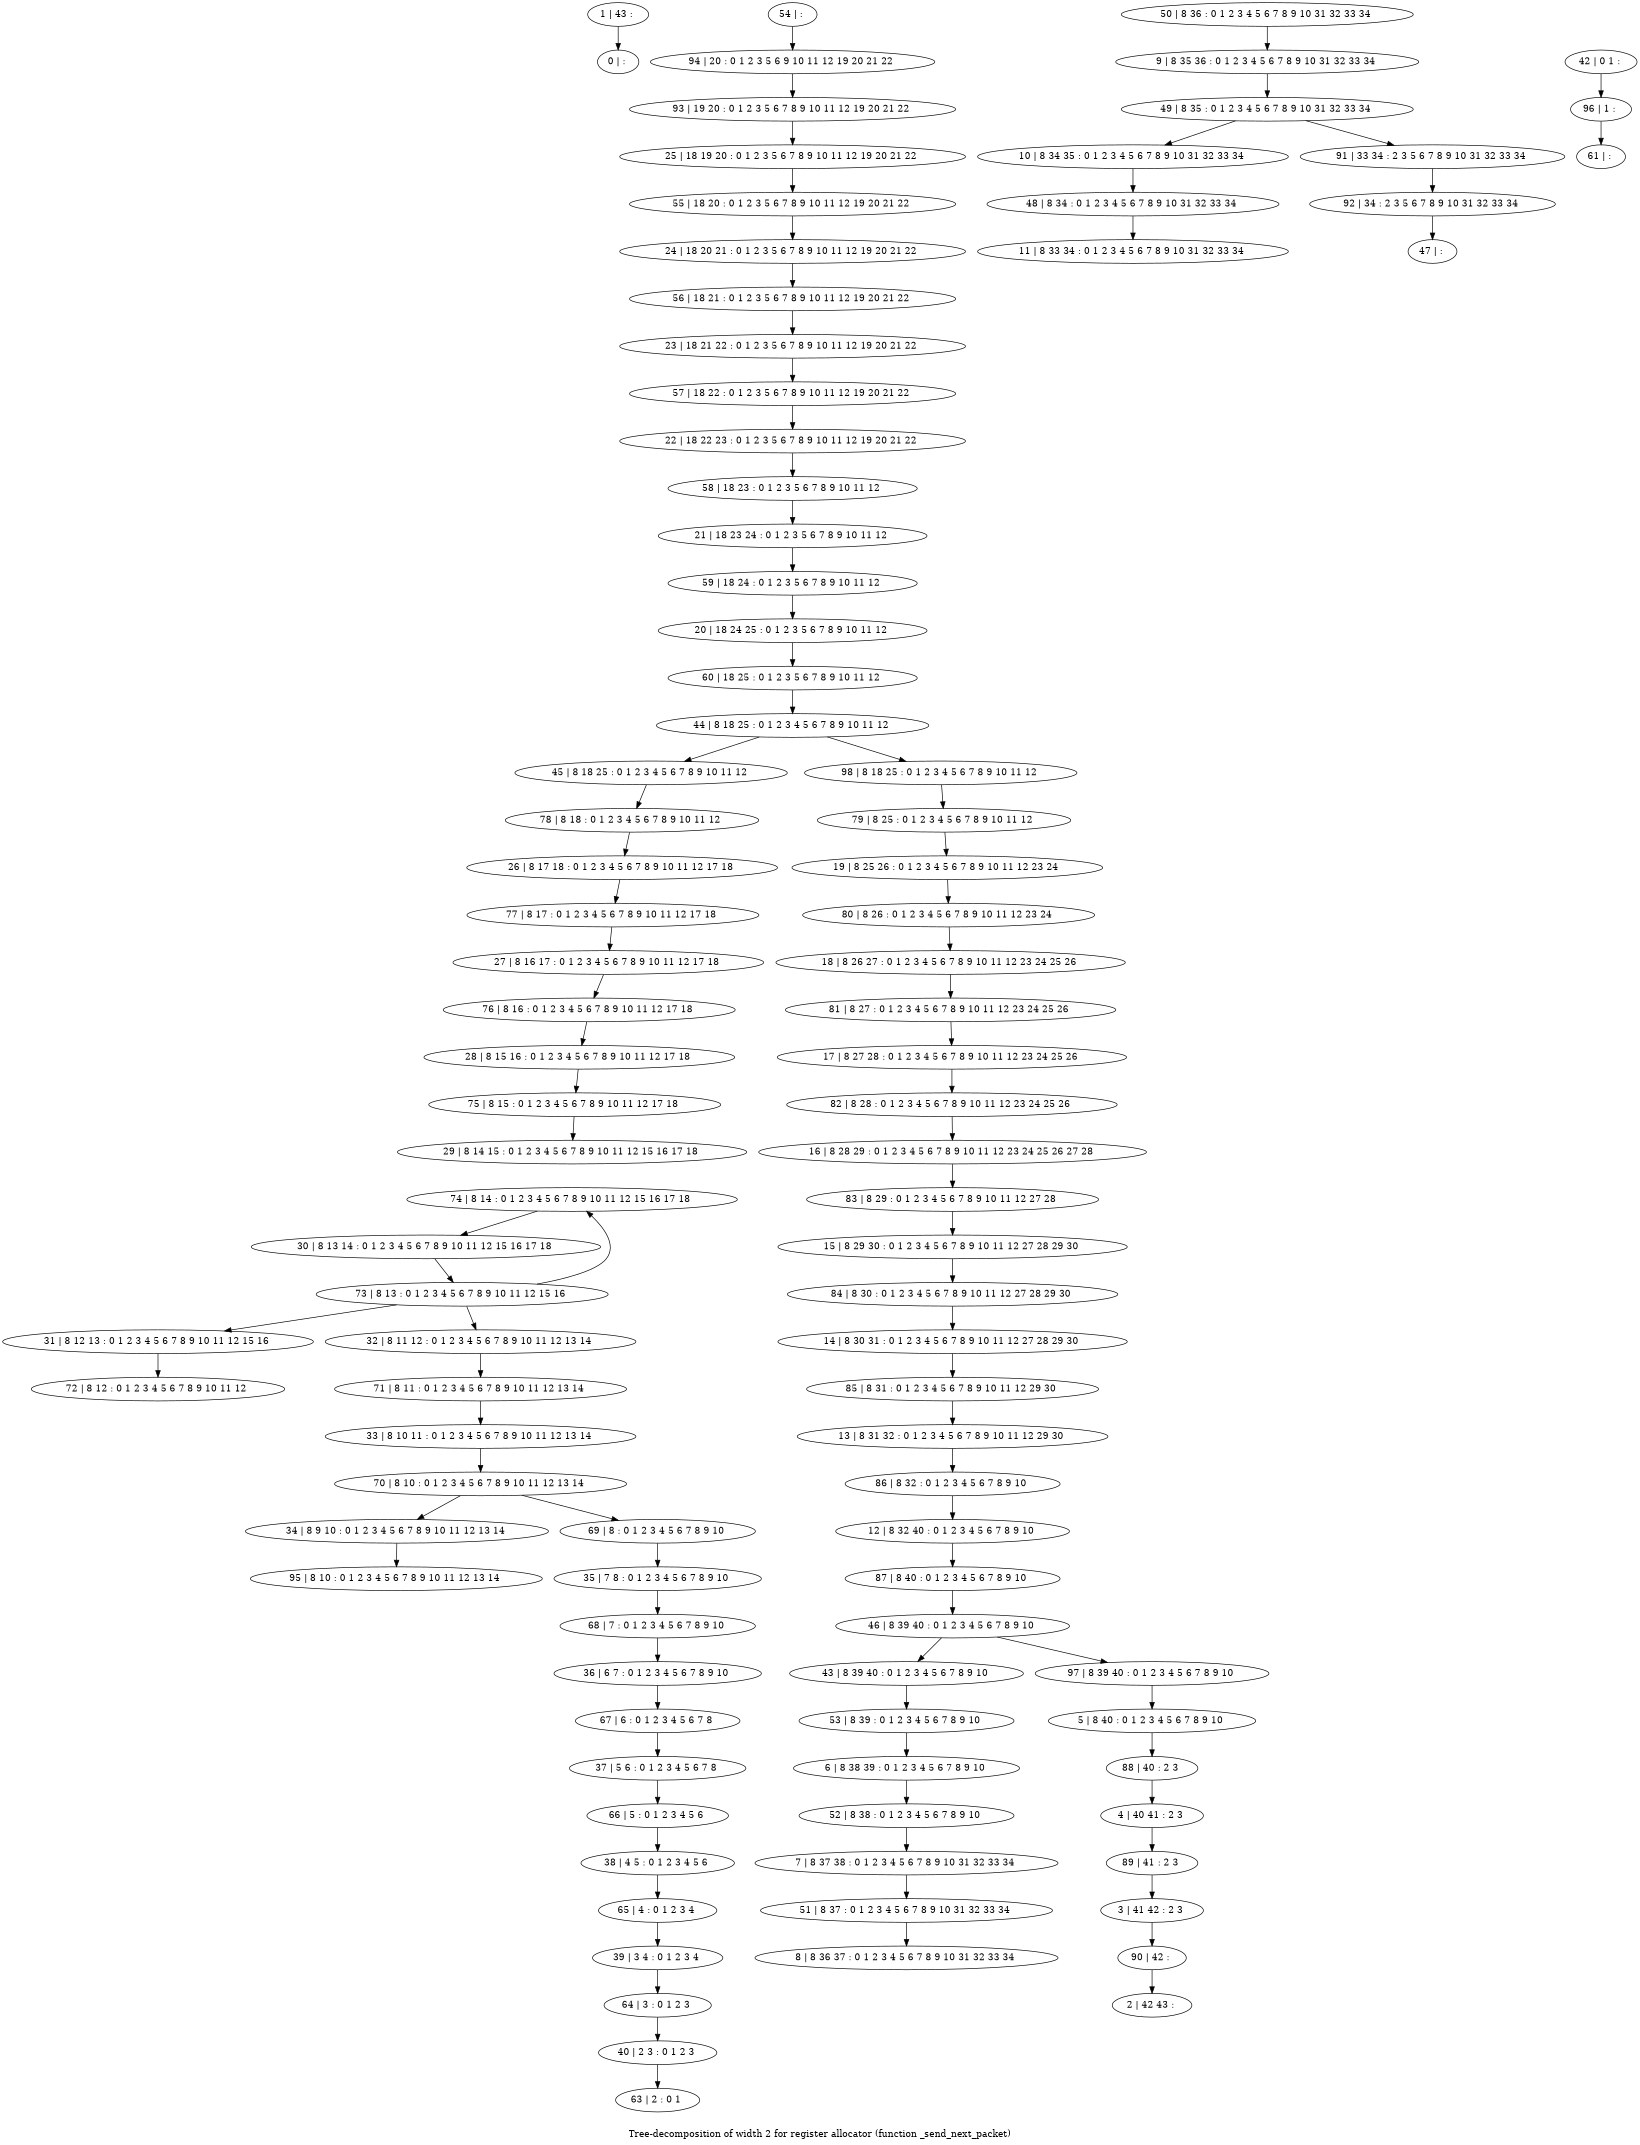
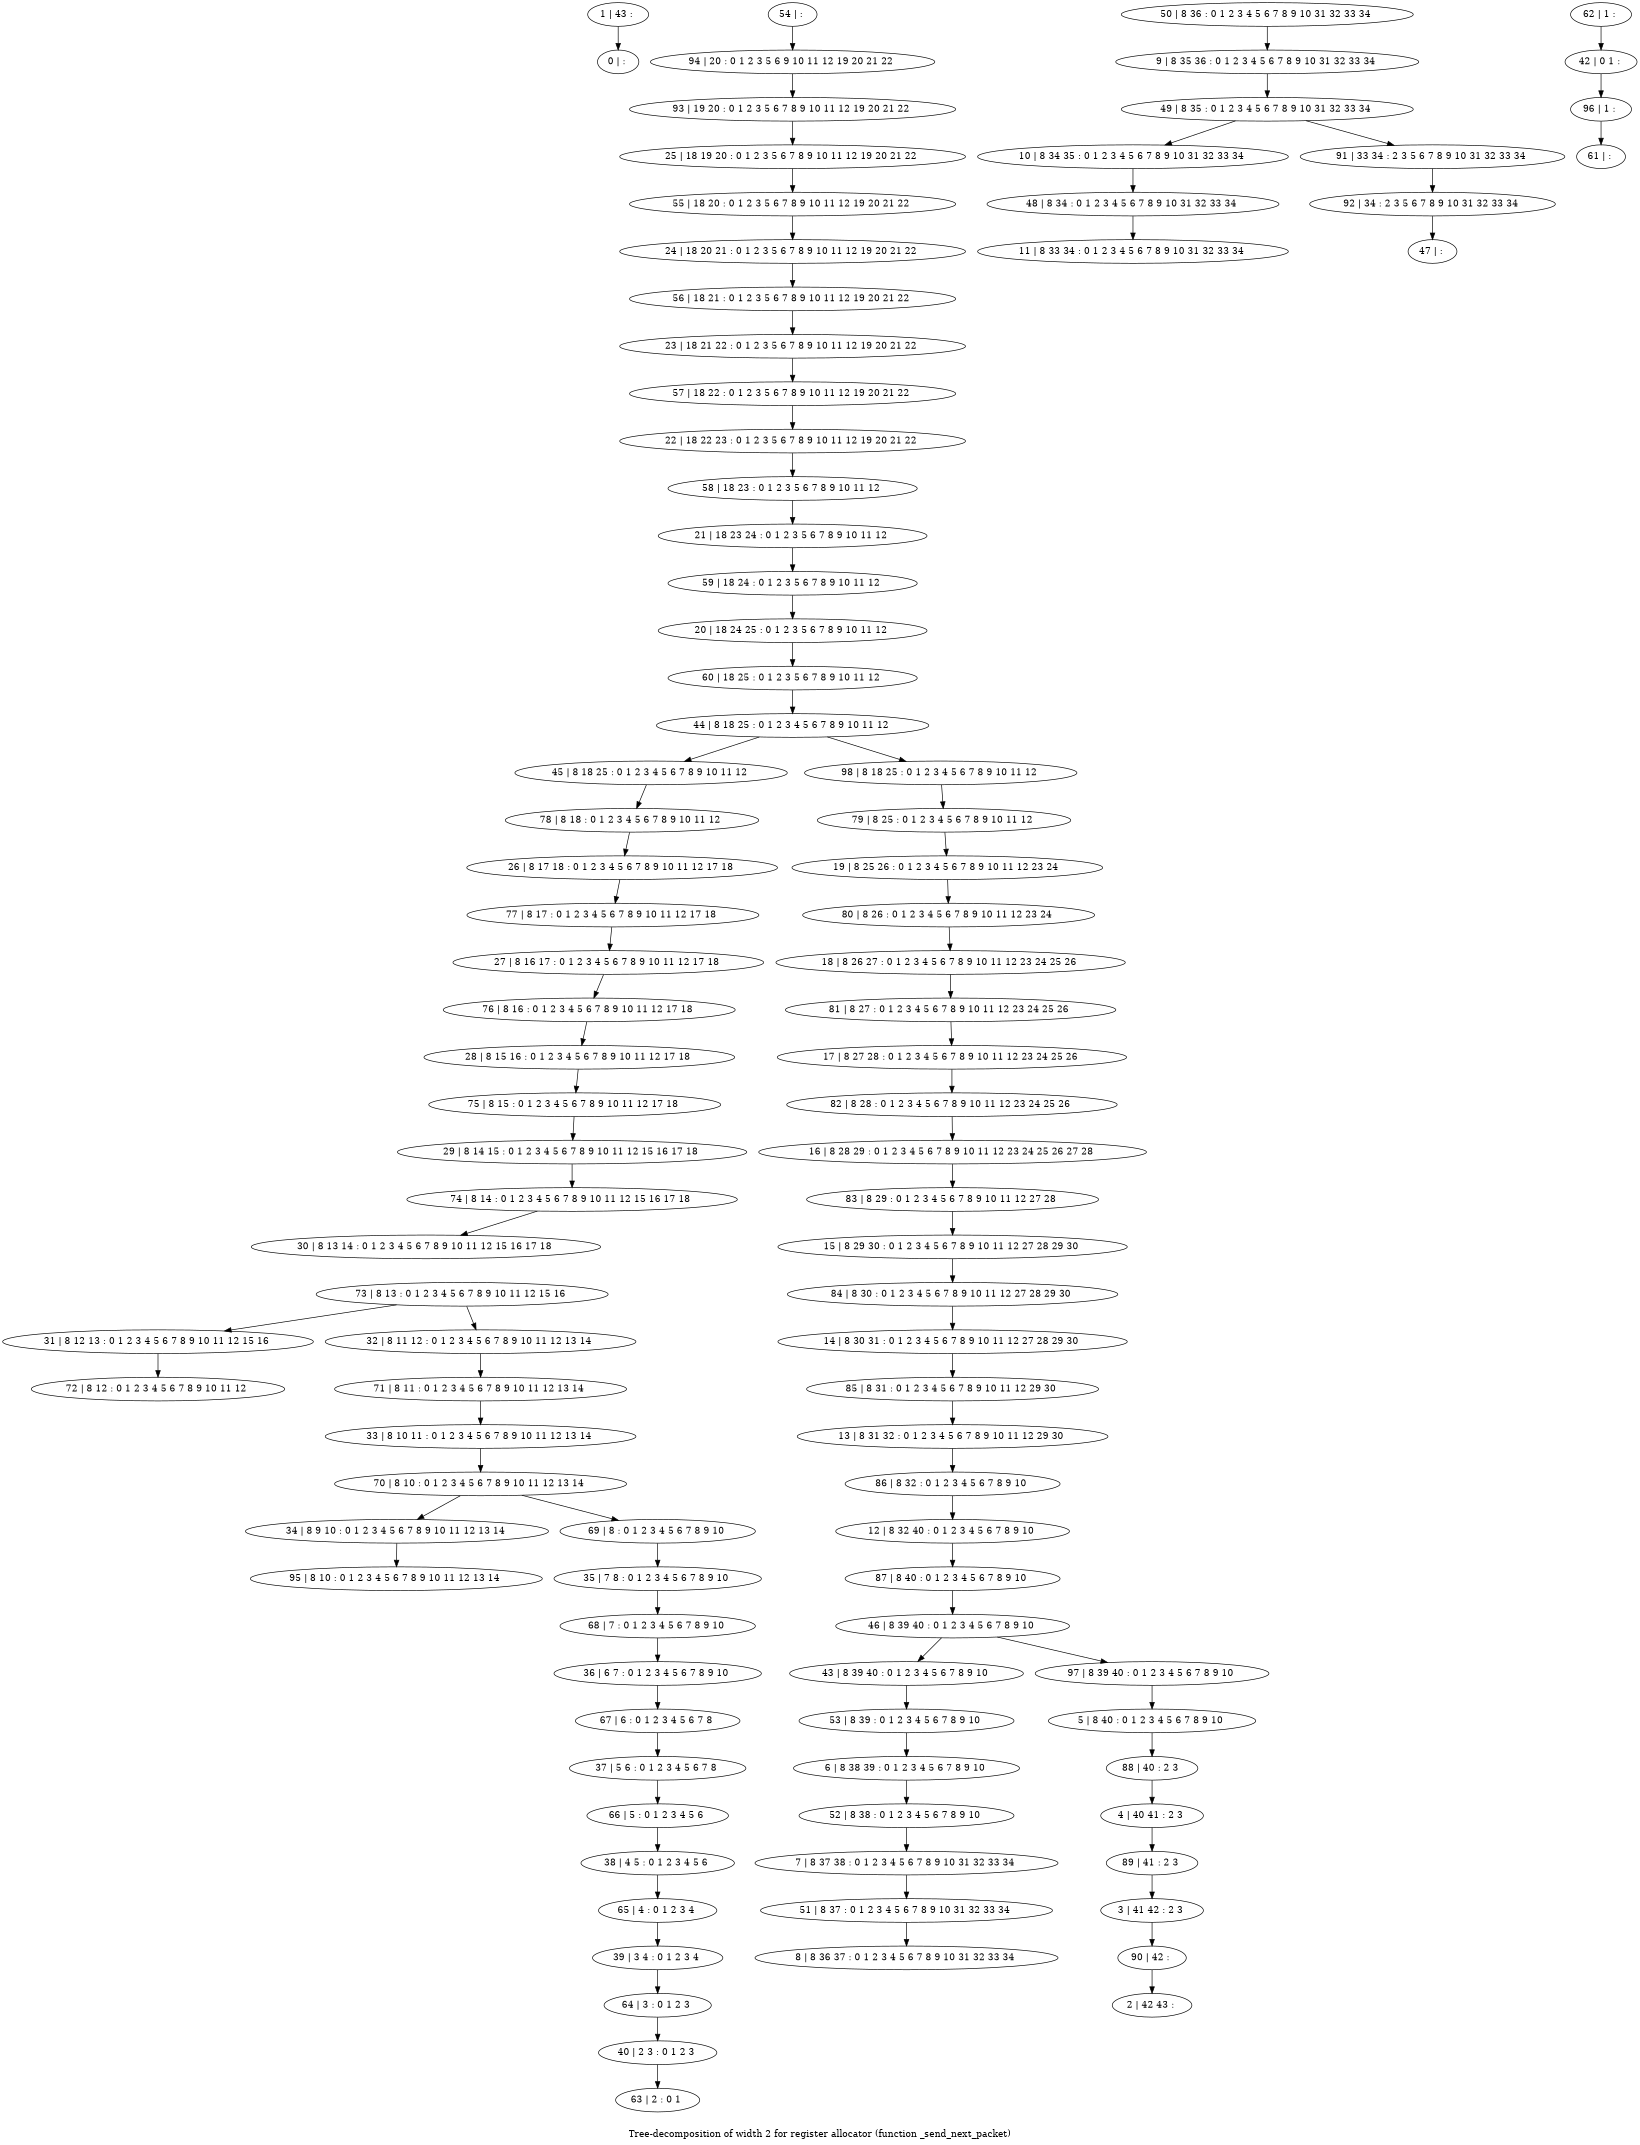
  digraph {
    label="Tree-decomposition of width 2 for register allocator (function _send_next_packet)"
    n1 [label="0 | : "]
    n2 [label="1 | 43 : "]
    n3 [label="2 | 42 43 : "]
    n4 [label="3 | 41 42 : 2 3 "]
    n5 [label="90 | 42 : "]
    n6 [label="4 | 40 41 : 2 3 "]
    n7 [label="89 | 41 : 2 3 "]
    n8 [label="5 | 8 40 : 0 1 2 3 4 5 6 7 8 9 10 "]
    n9 [label="88 | 40 : 2 3 "]
    n10 [label="6 | 8 38 39 : 0 1 2 3 4 5 6 7 8 9 10 "]
    n11 [label="52 | 8 38 : 0 1 2 3 4 5 6 7 8 9 10 "]
    n12 [label="7 | 8 37 38 : 0 1 2 3 4 5 6 7 8 9 10 31 32 33 34 "]
    n13 [label="51 | 8 37 : 0 1 2 3 4 5 6 7 8 9 10 31 32 33 34 "]
    n14 [label="8 | 8 36 37 : 0 1 2 3 4 5 6 7 8 9 10 31 32 33 34 "]
    n15 [label="50 | 8 36 : 0 1 2 3 4 5 6 7 8 9 10 31 32 33 34 "]
    n16 [label="9 | 8 35 36 : 0 1 2 3 4 5 6 7 8 9 10 31 32 33 34 "]
    n17 [label="49 | 8 35 : 0 1 2 3 4 5 6 7 8 9 10 31 32 33 34 "]
    n18 [label="10 | 8 34 35 : 0 1 2 3 4 5 6 7 8 9 10 31 32 33 34 "]
    n19 [label="91 | 33 34 : 2 3 5 6 7 8 9 10 31 32 33 34 "]
    n20 [label="48 | 8 34 : 0 1 2 3 4 5 6 7 8 9 10 31 32 33 34 "]
    n21 [label="11 | 8 33 34 : 0 1 2 3 4 5 6 7 8 9 10 31 32 33 34 "]
    n22 [label="92 | 34 : 2 3 5 6 7 8 9 10 31 32 33 34 "]
    n23 [label="12 | 8 32 40 : 0 1 2 3 4 5 6 7 8 9 10 "]
    n24 [label="87 | 8 40 : 0 1 2 3 4 5 6 7 8 9 10 "]
    n25 [label="46 | 8 39 40 : 0 1 2 3 4 5 6 7 8 9 10 "]
    n26 [label="13 | 8 31 32 : 0 1 2 3 4 5 6 7 8 9 10 11 12 29 30 "]
    n27 [label="86 | 8 32 : 0 1 2 3 4 5 6 7 8 9 10 "]
    n28 [label="14 | 8 30 31 : 0 1 2 3 4 5 6 7 8 9 10 11 12 27 28 29 30 "]
    n29 [label="85 | 8 31 : 0 1 2 3 4 5 6 7 8 9 10 11 12 29 30 "]
    n30 [label="15 | 8 29 30 : 0 1 2 3 4 5 6 7 8 9 10 11 12 27 28 29 30 "]
    n31 [label="84 | 8 30 : 0 1 2 3 4 5 6 7 8 9 10 11 12 27 28 29 30 "]
    n32 [label="16 | 8 28 29 : 0 1 2 3 4 5 6 7 8 9 10 11 12 23 24 25 26 27 28 "]
    n33 [label="83 | 8 29 : 0 1 2 3 4 5 6 7 8 9 10 11 12 27 28 "]
    n34 [label="17 | 8 27 28 : 0 1 2 3 4 5 6 7 8 9 10 11 12 23 24 25 26 "]
    n35 [label="82 | 8 28 : 0 1 2 3 4 5 6 7 8 9 10 11 12 23 24 25 26 "]
    n36 [label="18 | 8 26 27 : 0 1 2 3 4 5 6 7 8 9 10 11 12 23 24 25 26 "]
    n37 [label="81 | 8 27 : 0 1 2 3 4 5 6 7 8 9 10 11 12 23 24 25 26 "]
    n38 [label="19 | 8 25 26 : 0 1 2 3 4 5 6 7 8 9 10 11 12 23 24 "]
    n39 [label="80 | 8 26 : 0 1 2 3 4 5 6 7 8 9 10 11 12 23 24 "]
    n40 [label="20 | 18 24 25 : 0 1 2 3 5 6 7 8 9 10 11 12 "]
    n41 [label="60 | 18 25 : 0 1 2 3 5 6 7 8 9 10 11 12 "]
    n42 [label="44 | 8 18 25 : 0 1 2 3 4 5 6 7 8 9 10 11 12 "]
    n43 [label="21 | 18 23 24 : 0 1 2 3 5 6 7 8 9 10 11 12 "]
    n44 [label="59 | 18 24 : 0 1 2 3 5 6 7 8 9 10 11 12 "]
    n45 [label="22 | 18 22 23 : 0 1 2 3 5 6 7 8 9 10 11 12 19 20 21 22 "]
    n46 [label="58 | 18 23 : 0 1 2 3 5 6 7 8 9 10 11 12 "]
    n47 [label="23 | 18 21 22 : 0 1 2 3 5 6 7 8 9 10 11 12 19 20 21 22 "]
    n48 [label="57 | 18 22 : 0 1 2 3 5 6 7 8 9 10 11 12 19 20 21 22 "]
    n49 [label="24 | 18 20 21 : 0 1 2 3 5 6 7 8 9 10 11 12 19 20 21 22 "]
    n50 [label="56 | 18 21 : 0 1 2 3 5 6 7 8 9 10 11 12 19 20 21 22 "]
    n51 [label="25 | 18 19 20 : 0 1 2 3 5 6 7 8 9 10 11 12 19 20 21 22 "]
    n52 [label="55 | 18 20 : 0 1 2 3 5 6 7 8 9 10 11 12 19 20 21 22 "]
    n53 [label="26 | 8 17 18 : 0 1 2 3 4 5 6 7 8 9 10 11 12 17 18 "]
    n54 [label="77 | 8 17 : 0 1 2 3 4 5 6 7 8 9 10 11 12 17 18 "]
    n55 [label="27 | 8 16 17 : 0 1 2 3 4 5 6 7 8 9 10 11 12 17 18 "]
    n56 [label="76 | 8 16 : 0 1 2 3 4 5 6 7 8 9 10 11 12 17 18 "]
    n57 [label="28 | 8 15 16 : 0 1 2 3 4 5 6 7 8 9 10 11 12 17 18 "]
    n58 [label="75 | 8 15 : 0 1 2 3 4 5 6 7 8 9 10 11 12 17 18 "]
    n59 [label="29 | 8 14 15 : 0 1 2 3 4 5 6 7 8 9 10 11 12 15 16 17 18 "]
    n60 [label="74 | 8 14 : 0 1 2 3 4 5 6 7 8 9 10 11 12 15 16 17 18 "]
    n61 [label="30 | 8 13 14 : 0 1 2 3 4 5 6 7 8 9 10 11 12 15 16 17 18 "]
    n62 [label="73 | 8 13 : 0 1 2 3 4 5 6 7 8 9 10 11 12 15 16 "]
    n63 [label="31 | 8 12 13 : 0 1 2 3 4 5 6 7 8 9 10 11 12 15 16 "]
    n64 [label="32 | 8 11 12 : 0 1 2 3 4 5 6 7 8 9 10 11 12 13 14 "]
    n65 [label="72 | 8 12 : 0 1 2 3 4 5 6 7 8 9 10 11 12 "]
    n66 [label="71 | 8 11 : 0 1 2 3 4 5 6 7 8 9 10 11 12 13 14 "]
    n67 [label="33 | 8 10 11 : 0 1 2 3 4 5 6 7 8 9 10 11 12 13 14 "]
    n68 [label="70 | 8 10 : 0 1 2 3 4 5 6 7 8 9 10 11 12 13 14 "]
    n69 [label="34 | 8 9 10 : 0 1 2 3 4 5 6 7 8 9 10 11 12 13 14 "]
    n70 [label="69 | 8 : 0 1 2 3 4 5 6 7 8 9 10 "]
    n71 [label="95 | 8 10 : 0 1 2 3 4 5 6 7 8 9 10 11 12 13 14 "]
    n72 [label="35 | 7 8 : 0 1 2 3 4 5 6 7 8 9 10 "]
    n73 [label="68 | 7 : 0 1 2 3 4 5 6 7 8 9 10 "]
    n74 [label="36 | 6 7 : 0 1 2 3 4 5 6 7 8 9 10 "]
    n75 [label="67 | 6 : 0 1 2 3 4 5 6 7 8 "]
    n76 [label="37 | 5 6 : 0 1 2 3 4 5 6 7 8 "]
    n77 [label="66 | 5 : 0 1 2 3 4 5 6 "]
    n78 [label="38 | 4 5 : 0 1 2 3 4 5 6 "]
    n79 [label="65 | 4 : 0 1 2 3 4 "]
    n80 [label="39 | 3 4 : 0 1 2 3 4 "]
    n81 [label="64 | 3 : 0 1 2 3 "]
    n82 [label="40 | 2 3 : 0 1 2 3 "]
    n83 [label="63 | 2 : 0 1 "]
+   n84 [label="62 | 1 : "]
    n85 [label="42 | 0 1 : "]
    n86 [label="96 | 1 : "]
    n87 [label="61 | : "]
    n88 [label="43 | 8 39 40 : 0 1 2 3 4 5 6 7 8 9 10 "]
    n89 [label="53 | 8 39 : 0 1 2 3 4 5 6 7 8 9 10 "]
    n90 [label="45 | 8 18 25 : 0 1 2 3 4 5 6 7 8 9 10 11 12 "]
    n91 [label="98 | 8 18 25 : 0 1 2 3 4 5 6 7 8 9 10 11 12 "]
    n92 [label="78 | 8 18 : 0 1 2 3 4 5 6 7 8 9 10 11 12 "]
    n93 [label="79 | 8 25 : 0 1 2 3 4 5 6 7 8 9 10 11 12 "]
    n94 [label="97 | 8 39 40 : 0 1 2 3 4 5 6 7 8 9 10 "]
    n95 [label="47 | : "]
    n96 [label="54 | : "]
    n97 [label="94 | 20 : 0 1 2 3 5 6 9 10 11 12 19 20 21 22 "]
    n98 [label="93 | 19 20 : 0 1 2 3 5 6 7 8 9 10 11 12 19 20 21 22 "]
    n2 -> n1
    n4 -> n5
    n5 -> n3
    n6 -> n7
    n7 -> n4
    n8 -> n9
    n9 -> n6
    n10 -> n11
    n11 -> n12
    n12 -> n13
    n13 -> n14
    n15 -> n16
    n16 -> n17
    n17 -> n18
    n17 -> n19
    n18 -> n20
    n19 -> n22
    n20 -> n21
    n22 -> n95
    n23 -> n24
    n24 -> n25
    n25 -> n88
    n25 -> n94
    n26 -> n27
    n27 -> n23
    n28 -> n29
    n29 -> n26
    n30 -> n31
    n31 -> n28
    n32 -> n33
    n33 -> n30
    n34 -> n35
    n35 -> n32
    n36 -> n37
    n37 -> n34
    n38 -> n39
    n39 -> n36
    n40 -> n41
    n41 -> n42
    n42 -> n90
    n42 -> n91
    n43 -> n44
    n44 -> n40
    n45 -> n46
    n46 -> n43
    n47 -> n48
    n48 -> n45
    n49 -> n50
    n50 -> n47
    n51 -> n52
    n52 -> n49
    n53 -> n54
    n54 -> n55
    n55 -> n56
    n56 -> n57
    n57 -> n58
    n58 -> n59
-   n62 -> n60
+   n59 -> n60
    n60 -> n61
-   n61 -> n62
    n62 -> n63
    n62 -> n64
    n63 -> n65
    n64 -> n66
    n66 -> n67
    n67 -> n68
    n68 -> n69
    n68 -> n70
    n69 -> n71
    n70 -> n72
    n72 -> n73
    n73 -> n74
    n74 -> n75
    n75 -> n76
    n76 -> n77
    n77 -> n78
    n78 -> n79
    n79 -> n80
    n80 -> n81
    n81 -> n82
    n82 -> n83
+   n84 -> n85
    n85 -> n86
    n86 -> n87
    n88 -> n89
    n89 -> n10
    n90 -> n92
    n91 -> n93
    n92 -> n53
    n93 -> n38
    n94 -> n8
    n96 -> n97
    n97 -> n98
    n98 -> n51
  }
